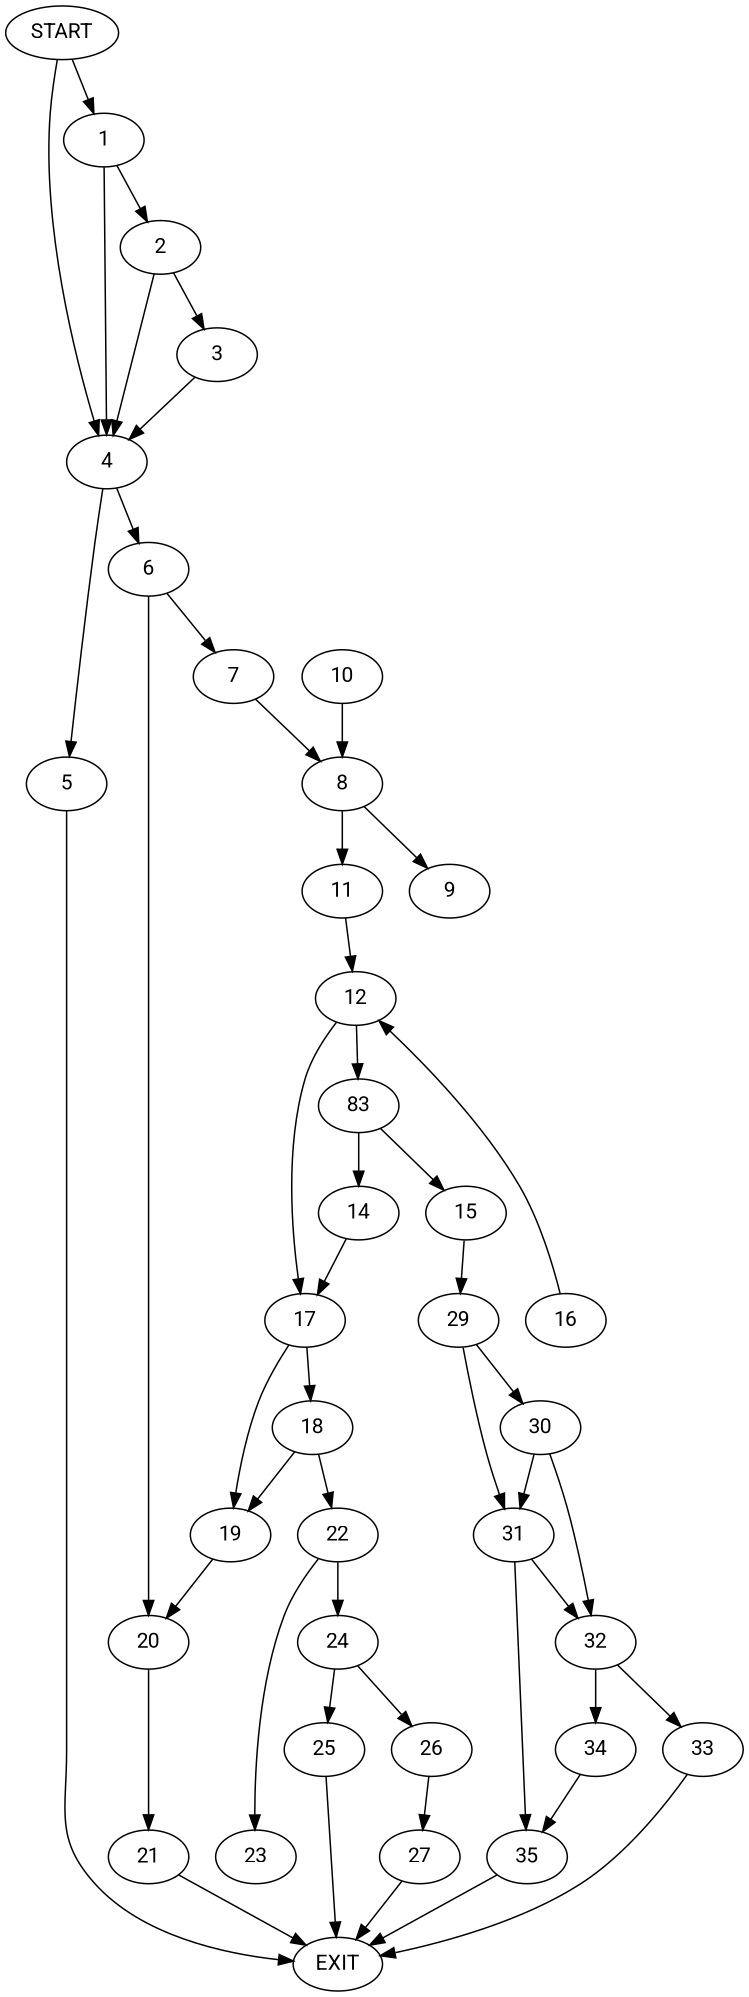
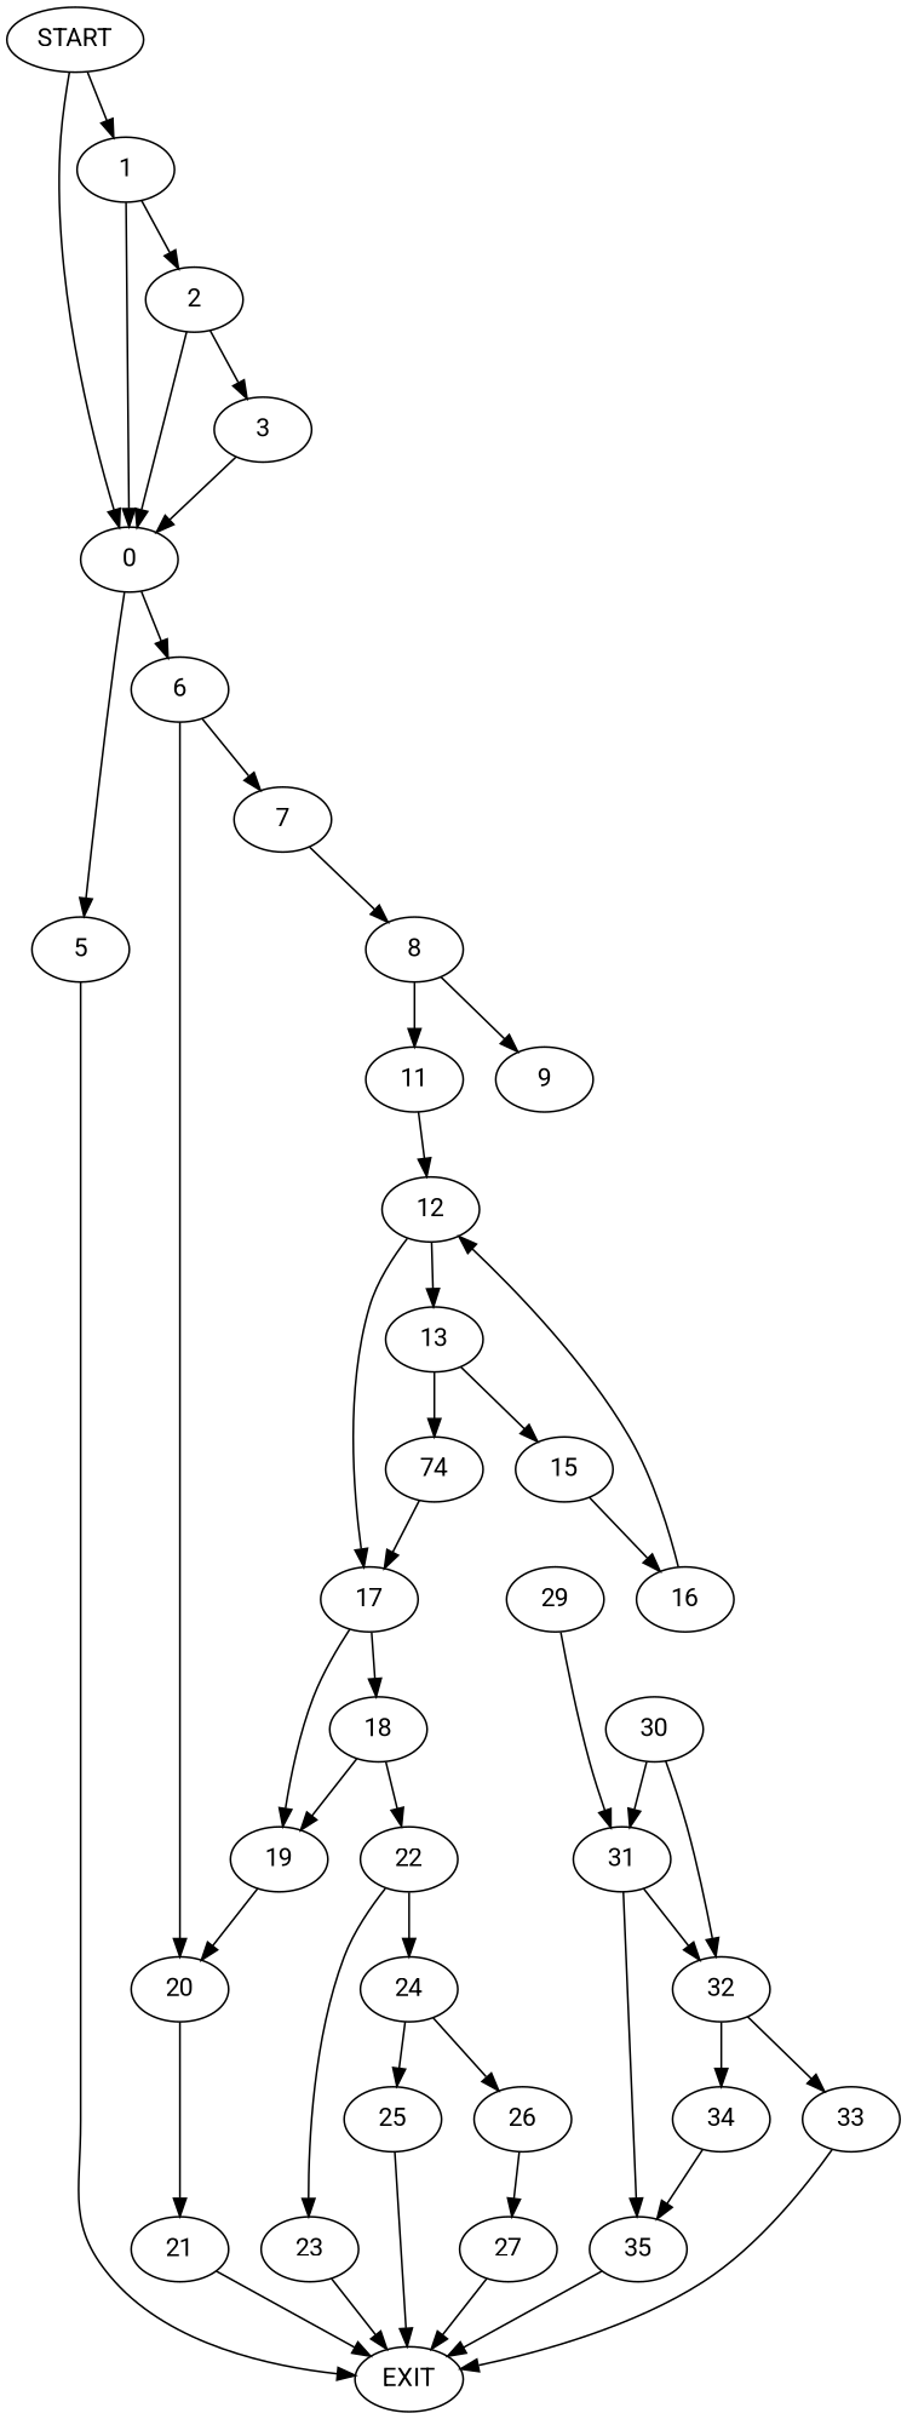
  digraph {
    fontname=Roboto
    node [fontname=Roboto]
    edge [fontname=Roboto]
    n1 [label=START]
    1
-   4
+   4 [label=0]
    2
    5
    6
    3
    n8 [label=EXIT]
    7
    20
    8
    21
    9
    11
    12
-   10
-   13 [label=83]
+   13
    17
-   14
+   14 [label=74]
    15
    18
    19
    16
    22
    23
    24
    25
    26
    27
    29
    31
    30
    32
    35
    33
    34
    n1 -> 1
    n1 -> 4
    1 -> 4
    1 -> 2
    4 -> 5
    4 -> 6
    2 -> 4
    2 -> 3
    5 -> n8
    6 -> 7
    6 -> 20
    3 -> 4
    7 -> 8
    20 -> 21
    8 -> 9
    8 -> 11
    21 -> n8
    11 -> 12
    12 -> 13
    12 -> 17
-   10 -> 8
    13 -> 14
    13 -> 15
    17 -> 18
    17 -> 19
    14 -> 17
-   15 -> 29
+   15 -> 16
    18 -> 19
    18 -> 22
    19 -> 20
    16 -> 12
    22 -> 23
    22 -> 24
+   23 -> n8
    24 -> 25
    24 -> 26
    25 -> n8
    26 -> 27
    27 -> n8
    29 -> 31
-   29 -> 30
    31 -> 32
    31 -> 35
    30 -> 31
    30 -> 32
    32 -> 33
    32 -> 34
    35 -> n8
    33 -> n8
    34 -> 35
  }
